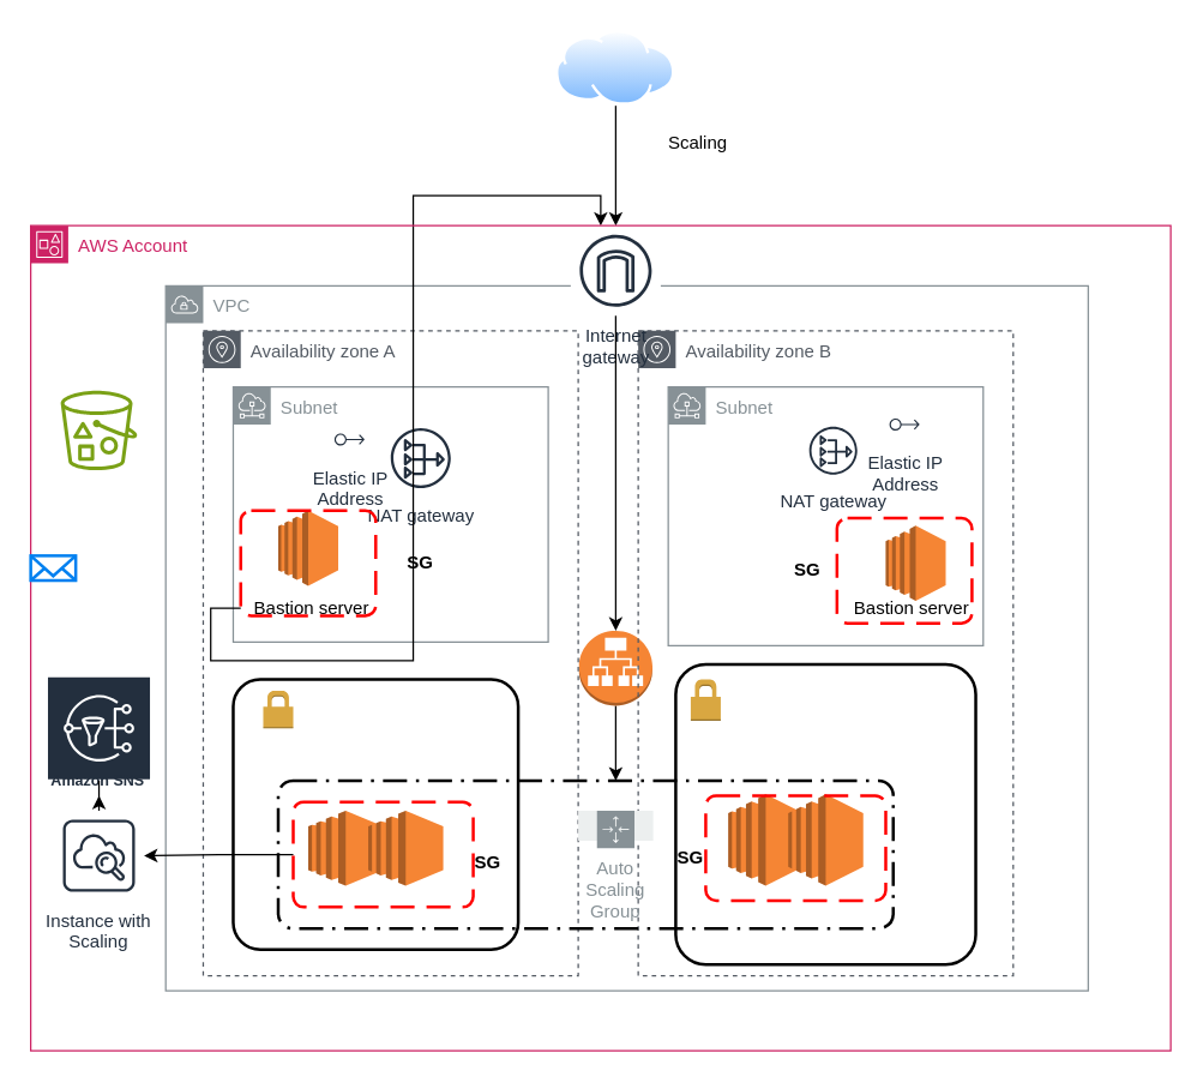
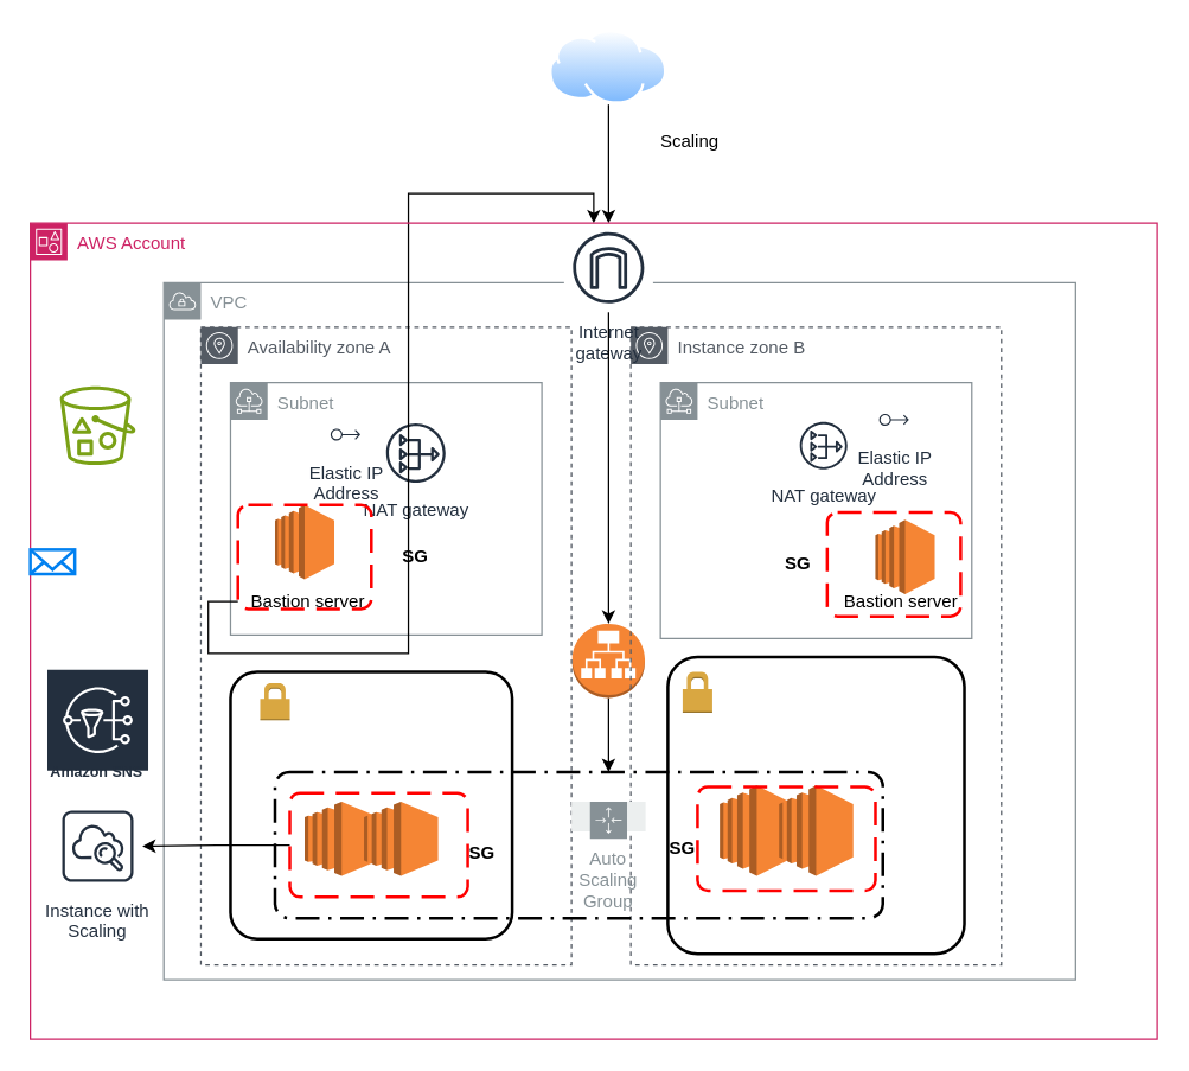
  <mxCell id="0" />
  <mxCell id="1" parent="0" />
  <mxCell id="2" value="VPC" style="sketch=0;outlineConnect=0;gradientColor=none;html=1;whiteSpace=wrap;fontSize=12;fontStyle=0;shape=mxgraph.aws4.group;grIcon=mxgraph.aws4.group_vpc;strokeColor=#879196;fillColor=none;verticalAlign=top;align=left;spacingLeft=30;fontColor=#879196;dashed=0;" vertex="1" parent="1"><mxGeometry x="110" y="190" width="615" height="470" as="geometry" /></mxCell>
  <mxCell id="3" value="" style="rounded=1;arcSize=10;dashed=0;fillColor=none;gradientColor=none;strokeWidth=2;" vertex="1" parent="1"><mxGeometry x="155" y="452.5" width="190" height="180" as="geometry" /></mxCell>
  <mxCell id="4" value="" style="dashed=0;html=1;shape=mxgraph.aws3.permissions;fillColor=#D9A741;gradientColor=none;dashed=0;" vertex="1" parent="1"><mxGeometry x="175" y="460" width="20" height="25" as="geometry" /></mxCell>
  <mxCell id="5" value="Subnet" style="sketch=0;outlineConnect=0;gradientColor=none;html=1;whiteSpace=wrap;fontSize=12;fontStyle=0;shape=mxgraph.aws4.group;grIcon=mxgraph.aws4.group_subnet;strokeColor=#879196;fillColor=none;verticalAlign=top;align=left;spacingLeft=30;fontColor=#879196;dashed=0;" vertex="1" parent="1"><mxGeometry x="155" y="257.5" width="210" height="170" as="geometry" /></mxCell>
  <mxCell id="6" value="" style="outlineConnect=0;dashed=0;verticalLabelPosition=bottom;verticalAlign=top;align=center;html=1;shape=mxgraph.aws3.ec2;fillColor=#F58534;gradientColor=none;" vertex="1" parent="1"><mxGeometry x="205" y="540" width="50" height="50" as="geometry" /></mxCell>
  <mxCell id="7" value="" style="outlineConnect=0;dashed=0;verticalLabelPosition=bottom;verticalAlign=top;align=center;html=1;shape=mxgraph.aws3.ec2;fillColor=#F58534;gradientColor=none;" vertex="1" parent="1"><mxGeometry x="245" y="540" width="50" height="50" as="geometry" /></mxCell>
  <mxCell id="8" value="NAT gateway" style="sketch=0;outlineConnect=0;fontColor=#232F3E;gradientColor=none;strokeColor=#232F3E;fillColor=#ffffff;dashed=0;verticalLabelPosition=bottom;verticalAlign=top;align=center;html=1;fontSize=12;fontStyle=0;aspect=fixed;shape=mxgraph.aws4.resourceIcon;resIcon=mxgraph.aws4.nat_gateway;" vertex="1" parent="1"><mxGeometry x="255" y="280" width="50" height="50" as="geometry" /></mxCell>
  <mxCell id="9" value="" style="edgeStyle=orthogonalEdgeStyle;rounded=0;orthogonalLoop=1;jettySize=auto;html=1;" edge="1" parent="1" source="10" target="19"><mxGeometry relative="1" as="geometry"><Array as="points"><mxPoint x="410" y="500" /><mxPoint x="410" y="500" /></Array></mxGeometry></mxCell>
  <mxCell id="10" value="" style="outlineConnect=0;dashed=0;verticalLabelPosition=bottom;verticalAlign=top;align=center;html=1;shape=mxgraph.aws3.application_load_balancer;fillColor=#F58534;gradientColor=none;" vertex="1" parent="1"><mxGeometry x="385.5" y="420" width="49" height="50" as="geometry" /></mxCell>
  <mxCell id="11" value="Availability zone A" style="sketch=0;outlineConnect=0;gradientColor=none;html=1;whiteSpace=wrap;fontSize=12;fontStyle=0;shape=mxgraph.aws4.group;grIcon=mxgraph.aws4.group_availability_zone;strokeColor=#545B64;fillColor=none;verticalAlign=top;align=left;spacingLeft=30;fontColor=#545B64;dashed=1;" vertex="1" parent="1"><mxGeometry x="135" y="220" width="250" height="430" as="geometry" /></mxCell>
- <mxCell id="12" value="Availability zone B" style="sketch=0;outlineConnect=0;gradientColor=none;html=1;whiteSpace=wrap;fontSize=12;fontStyle=0;shape=mxgraph.aws4.group;grIcon=mxgraph.aws4.group_availability_zone;strokeColor=#545B64;fillColor=none;verticalAlign=top;align=left;spacingLeft=30;fontColor=#545B64;dashed=1;" vertex="1" parent="1"><mxGeometry x="425" y="220" width="250" height="430" as="geometry" /></mxCell>
+ <mxCell id="12" value="Instance zone B" style="sketch=0;outlineConnect=0;gradientColor=none;html=1;whiteSpace=wrap;fontSize=12;fontStyle=0;shape=mxgraph.aws4.group;grIcon=mxgraph.aws4.group_availability_zone;strokeColor=#545B64;fillColor=none;verticalAlign=top;align=left;spacingLeft=30;fontColor=#545B64;dashed=1;" vertex="1" parent="1"><mxGeometry x="425" y="220" width="250" height="430" as="geometry" /></mxCell>
  <mxCell id="13" value="Subnet" style="sketch=0;outlineConnect=0;gradientColor=none;html=1;whiteSpace=wrap;fontSize=12;fontStyle=0;shape=mxgraph.aws4.group;grIcon=mxgraph.aws4.group_subnet;strokeColor=#879196;fillColor=none;verticalAlign=top;align=left;spacingLeft=30;fontColor=#879196;dashed=0;" vertex="1" parent="1"><mxGeometry x="445" y="257.5" width="210" height="172.5" as="geometry" /></mxCell>
  <mxCell id="14" value="" style="rounded=1;arcSize=10;dashed=0;fillColor=none;gradientColor=none;strokeWidth=2;" vertex="1" parent="1"><mxGeometry x="450" y="442.5" width="200" height="200" as="geometry" /></mxCell>
  <mxCell id="15" value="" style="dashed=0;html=1;shape=mxgraph.aws3.permissions;fillColor=#D9A741;gradientColor=none;dashed=0;" vertex="1" parent="1"><mxGeometry x="460" y="452.5" width="20" height="27.5" as="geometry" /></mxCell>
  <mxCell id="16" value="" style="outlineConnect=0;dashed=0;verticalLabelPosition=bottom;verticalAlign=top;align=center;html=1;shape=mxgraph.aws3.ec2;fillColor=#F58534;gradientColor=none;" vertex="1" parent="1"><mxGeometry x="485" y="529" width="50" height="61" as="geometry" /></mxCell>
  <mxCell id="17" value="" style="outlineConnect=0;dashed=0;verticalLabelPosition=bottom;verticalAlign=top;align=center;html=1;shape=mxgraph.aws3.ec2;fillColor=#F58534;gradientColor=none;" vertex="1" parent="1"><mxGeometry x="525" y="529" width="50" height="61" as="geometry" /></mxCell>
  <mxCell id="18" value="Auto Scaling Group" style="sketch=0;outlineConnect=0;gradientColor=none;html=1;whiteSpace=wrap;fontSize=12;fontStyle=0;shape=mxgraph.aws4.groupCenter;grIcon=mxgraph.aws4.group_auto_scaling_group;grStroke=0;strokeColor=#879196;fillColor=#ECEFEF;verticalAlign=top;align=center;fontColor=#879196;dashed=0;spacingTop=25;" vertex="1" parent="1"><mxGeometry x="385" y="540" width="50" height="20" as="geometry" /></mxCell>
  <mxCell id="19" value="" style="rounded=1;arcSize=10;dashed=1;fillColor=none;gradientColor=none;dashPattern=8 3 1 3;strokeWidth=2;" vertex="1" parent="1"><mxGeometry x="185" y="520" width="410" height="98.5" as="geometry" /></mxCell>
  <mxCell id="20" value="NAT gateway" style="sketch=0;outlineConnect=0;fontColor=#232F3E;gradientColor=none;strokeColor=#232F3E;fillColor=#ffffff;dashed=0;verticalLabelPosition=bottom;verticalAlign=top;align=center;html=1;fontSize=12;fontStyle=0;aspect=fixed;shape=mxgraph.aws4.resourceIcon;resIcon=mxgraph.aws4.nat_gateway;" vertex="1" parent="1"><mxGeometry x="535" y="280" width="40" height="40" as="geometry" /></mxCell>
  <mxCell id="21" value="Internet&#10;gateway" style="sketch=0;outlineConnect=0;fontColor=#232F3E;gradientColor=none;strokeColor=#232F3E;fillColor=#ffffff;dashed=0;verticalLabelPosition=bottom;verticalAlign=top;align=center;html=1;fontSize=12;fontStyle=0;aspect=fixed;shape=mxgraph.aws4.resourceIcon;resIcon=mxgraph.aws4.internet_gateway;" vertex="1" parent="1"><mxGeometry x="380" y="150" width="60" height="60" as="geometry" /></mxCell>
  <mxCell id="22" value="" style="outlineConnect=0;dashed=0;verticalLabelPosition=bottom;verticalAlign=top;align=center;html=1;shape=mxgraph.aws3.ec2;fillColor=#F58534;gradientColor=none;" vertex="1" parent="1"><mxGeometry x="185" y="340" width="40" height="50" as="geometry" /></mxCell>
  <mxCell id="23" value="" style="outlineConnect=0;dashed=0;verticalLabelPosition=bottom;verticalAlign=top;align=center;html=1;shape=mxgraph.aws3.ec2;fillColor=#F58534;gradientColor=none;" vertex="1" parent="1"><mxGeometry x="590" y="350" width="40" height="50" as="geometry" /></mxCell>
  <mxCell id="24" style="edgeStyle=orthogonalEdgeStyle;rounded=0;orthogonalLoop=1;jettySize=auto;html=1;exitX=0;exitY=0.5;exitDx=0;exitDy=0;" edge="1" parent="1" source="25" target="42"><mxGeometry relative="1" as="geometry" /></mxCell>
  <mxCell id="25" value="Bastion server" style="text;strokeColor=none;align=center;fillColor=none;html=1;verticalAlign=middle;whiteSpace=wrap;rounded=0;" vertex="1" parent="1"><mxGeometry x="160" y="390" width="95" height="30" as="geometry" /></mxCell>
  <mxCell id="26" value="Bastion server" style="text;strokeColor=none;align=center;fillColor=none;html=1;verticalAlign=middle;whiteSpace=wrap;rounded=0;" vertex="1" parent="1"><mxGeometry x="560" y="395" width="95" height="20" as="geometry" /></mxCell>
  <mxCell id="27" value="" style="edgeStyle=orthogonalEdgeStyle;rounded=0;orthogonalLoop=1;jettySize=auto;html=1;" edge="1" parent="1" source="28" target="21"><mxGeometry relative="1" as="geometry"><Array as="points"><mxPoint x="410" y="100" /><mxPoint x="410" y="100" /></Array></mxGeometry></mxCell>
  <mxCell id="28" value="" style="image;aspect=fixed;perimeter=ellipsePerimeter;html=1;align=center;shadow=0;dashed=0;spacingTop=3;image=img/lib/active_directory/internet_cloud.svg;" vertex="1" parent="1"><mxGeometry x="370.31" y="20" width="79.37" height="50" as="geometry" /></mxCell>
  <mxCell id="29" value="Scaling" style="text;strokeColor=none;align=center;fillColor=none;html=1;verticalAlign=middle;whiteSpace=wrap;rounded=0;" vertex="1" parent="1"><mxGeometry x="435" y="80" width="60" height="30" as="geometry" /></mxCell>
  <mxCell id="30" value="Elastic IP&#10;Address" style="sketch=0;outlineConnect=0;fontColor=#232F3E;gradientColor=none;strokeColor=#232F3E;fillColor=#ffffff;dashed=0;verticalLabelPosition=bottom;verticalAlign=top;align=center;html=1;fontSize=12;fontStyle=0;aspect=fixed;shape=mxgraph.aws4.resourceIcon;resIcon=mxgraph.aws4.elastic_ip_address;rotation=0;" vertex="1" parent="1"><mxGeometry x="590" y="270" width="25" height="25" as="geometry" /></mxCell>
  <mxCell id="31" value="Elastic IP&#10;Address" style="sketch=0;outlineConnect=0;fontColor=#232F3E;gradientColor=none;strokeColor=#232F3E;fillColor=#ffffff;dashed=0;verticalLabelPosition=bottom;verticalAlign=top;align=center;html=1;fontSize=12;fontStyle=0;aspect=fixed;shape=mxgraph.aws4.resourceIcon;resIcon=mxgraph.aws4.elastic_ip_address;rotation=0;" vertex="1" parent="1"><mxGeometry x="220" y="280" width="25" height="25" as="geometry" /></mxCell>
  <mxCell id="32" style="edgeStyle=orthogonalEdgeStyle;rounded=0;orthogonalLoop=1;jettySize=auto;html=1;entryX=0.5;entryY=0;entryDx=0;entryDy=0;entryPerimeter=0;" edge="1" parent="1" source="21" target="10"><mxGeometry relative="1" as="geometry" /></mxCell>
  <mxCell id="33" value="" style="rounded=1;arcSize=10;dashed=1;strokeColor=#ff0000;fillColor=none;gradientColor=none;dashPattern=8 4;strokeWidth=2;" vertex="1" parent="1"><mxGeometry x="470" y="530" width="120" height="70" as="geometry" /></mxCell>
  <mxCell id="34" value="" style="edgeStyle=orthogonalEdgeStyle;rounded=0;orthogonalLoop=1;jettySize=auto;html=1;" edge="1" parent="1" source="35" target="46"><mxGeometry relative="1" as="geometry" /></mxCell>
  <mxCell id="35" value="" style="rounded=1;arcSize=10;dashed=1;strokeColor=#ff0000;fillColor=none;gradientColor=none;dashPattern=8 4;strokeWidth=2;" vertex="1" parent="1"><mxGeometry x="195" y="534.25" width="120" height="70" as="geometry" /></mxCell>
  <mxCell id="36" value="" style="rounded=1;arcSize=10;dashed=1;strokeColor=#ff0000;fillColor=none;gradientColor=none;dashPattern=8 4;strokeWidth=2;" vertex="1" parent="1"><mxGeometry x="160" y="340" width="90" height="70" as="geometry" /></mxCell>
  <mxCell id="37" value="" style="rounded=1;arcSize=10;dashed=1;strokeColor=#ff0000;fillColor=none;gradientColor=none;dashPattern=8 4;strokeWidth=2;" vertex="1" parent="1"><mxGeometry x="557.5" y="345" width="90" height="70" as="geometry" /></mxCell>
  <mxCell id="38" value="&lt;b&gt;SG&lt;/b&gt;" style="text;strokeColor=none;align=center;fillColor=none;html=1;verticalAlign=middle;whiteSpace=wrap;rounded=0;" vertex="1" parent="1"><mxGeometry x="517.5" y="365" width="40" height="30" as="geometry" /></mxCell>
  <mxCell id="39" value="&lt;b&gt;SG&lt;/b&gt;" style="text;strokeColor=none;align=center;fillColor=none;html=1;verticalAlign=middle;whiteSpace=wrap;rounded=0;" vertex="1" parent="1"><mxGeometry x="260" y="360" width="40" height="30" as="geometry" /></mxCell>
  <mxCell id="40" value="&lt;b&gt;SG&lt;/b&gt;" style="text;strokeColor=none;align=center;fillColor=none;html=1;verticalAlign=middle;whiteSpace=wrap;rounded=0;" vertex="1" parent="1"><mxGeometry x="305" y="560" width="40" height="30" as="geometry" /></mxCell>
  <mxCell id="41" value="&lt;b&gt;SG&lt;/b&gt;" style="text;strokeColor=none;align=center;fillColor=none;html=1;verticalAlign=middle;whiteSpace=wrap;rounded=0;" vertex="1" parent="1"><mxGeometry x="440" y="560" width="40" height="24.25" as="geometry" /></mxCell>
  <mxCell id="42" value="AWS Account" style="points=[[0,0],[0.25,0],[0.5,0],[0.75,0],[1,0],[1,0.25],[1,0.5],[1,0.75],[1,1],[0.75,1],[0.5,1],[0.25,1],[0,1],[0,0.75],[0,0.5],[0,0.25]];outlineConnect=0;gradientColor=none;html=1;whiteSpace=wrap;fontSize=12;fontStyle=0;container=1;pointerEvents=0;collapsible=0;recursiveResize=0;shape=mxgraph.aws4.group;grIcon=mxgraph.aws4.group_account;strokeColor=#CD2264;fillColor=none;verticalAlign=top;align=left;spacingLeft=30;fontColor=#CD2264;dashed=0;" vertex="1" parent="1"><mxGeometry x="20" y="150" width="760" height="550" as="geometry" /></mxCell>
  <mxCell id="43" value="" style="sketch=0;outlineConnect=0;fontColor=#232F3E;gradientColor=none;fillColor=#7AA116;strokeColor=none;dashed=0;verticalLabelPosition=bottom;verticalAlign=top;align=center;html=1;fontSize=12;fontStyle=0;aspect=fixed;pointerEvents=1;shape=mxgraph.aws4.bucket_with_objects;" vertex="1" parent="42"><mxGeometry x="20" y="110" width="50.96" height="53" as="geometry" /></mxCell>
  <mxCell id="44" value="Amazon SNS" style="sketch=0;outlineConnect=0;fontColor=#232F3E;gradientColor=none;strokeColor=#ffffff;fillColor=#232F3E;dashed=0;verticalLabelPosition=middle;verticalAlign=bottom;align=center;html=1;whiteSpace=wrap;fontSize=10;fontStyle=1;spacing=3;shape=mxgraph.aws4.productIcon;prIcon=mxgraph.aws4.sns;" vertex="1" parent="42"><mxGeometry x="10.48" y="300" width="70" height="80" as="geometry" /></mxCell>
- <mxCell id="45" value="" style="edgeStyle=orthogonalEdgeStyle;rounded=0;orthogonalLoop=1;jettySize=auto;html=1;" edge="1" parent="42" source="46" target="44"><mxGeometry relative="1" as="geometry" /></mxCell>
  <mxCell id="46" value="Instance with&#10;Scaling" style="sketch=0;outlineConnect=0;fontColor=#232F3E;gradientColor=none;strokeColor=#232F3E;fillColor=#ffffff;dashed=0;verticalLabelPosition=bottom;verticalAlign=top;align=center;html=1;fontSize=12;fontStyle=0;aspect=fixed;shape=mxgraph.aws4.resourceIcon;resIcon=mxgraph.aws4.instance_with_cloudwatch;" vertex="1" parent="42"><mxGeometry x="15.48" y="390" width="60" height="60" as="geometry" /></mxCell>
  <mxCell id="47" value="" style="html=1;verticalLabelPosition=bottom;align=center;labelBackgroundColor=#ffffff;verticalAlign=top;strokeWidth=2;strokeColor=#0080F0;shadow=0;dashed=0;shape=mxgraph.ios7.icons.mail;" vertex="1" parent="42"><mxGeometry y="220" width="30" height="16.5" as="geometry" /></mxCell>
